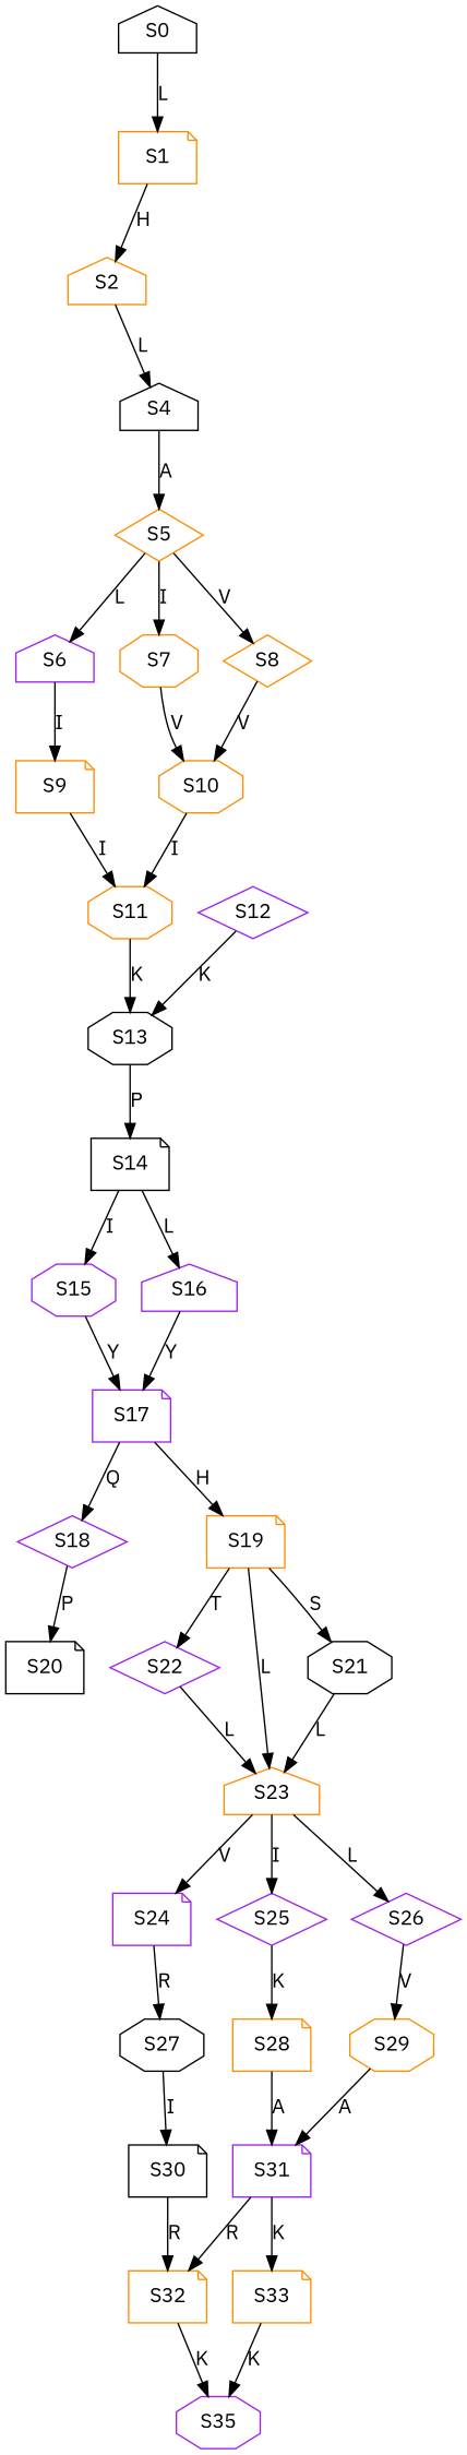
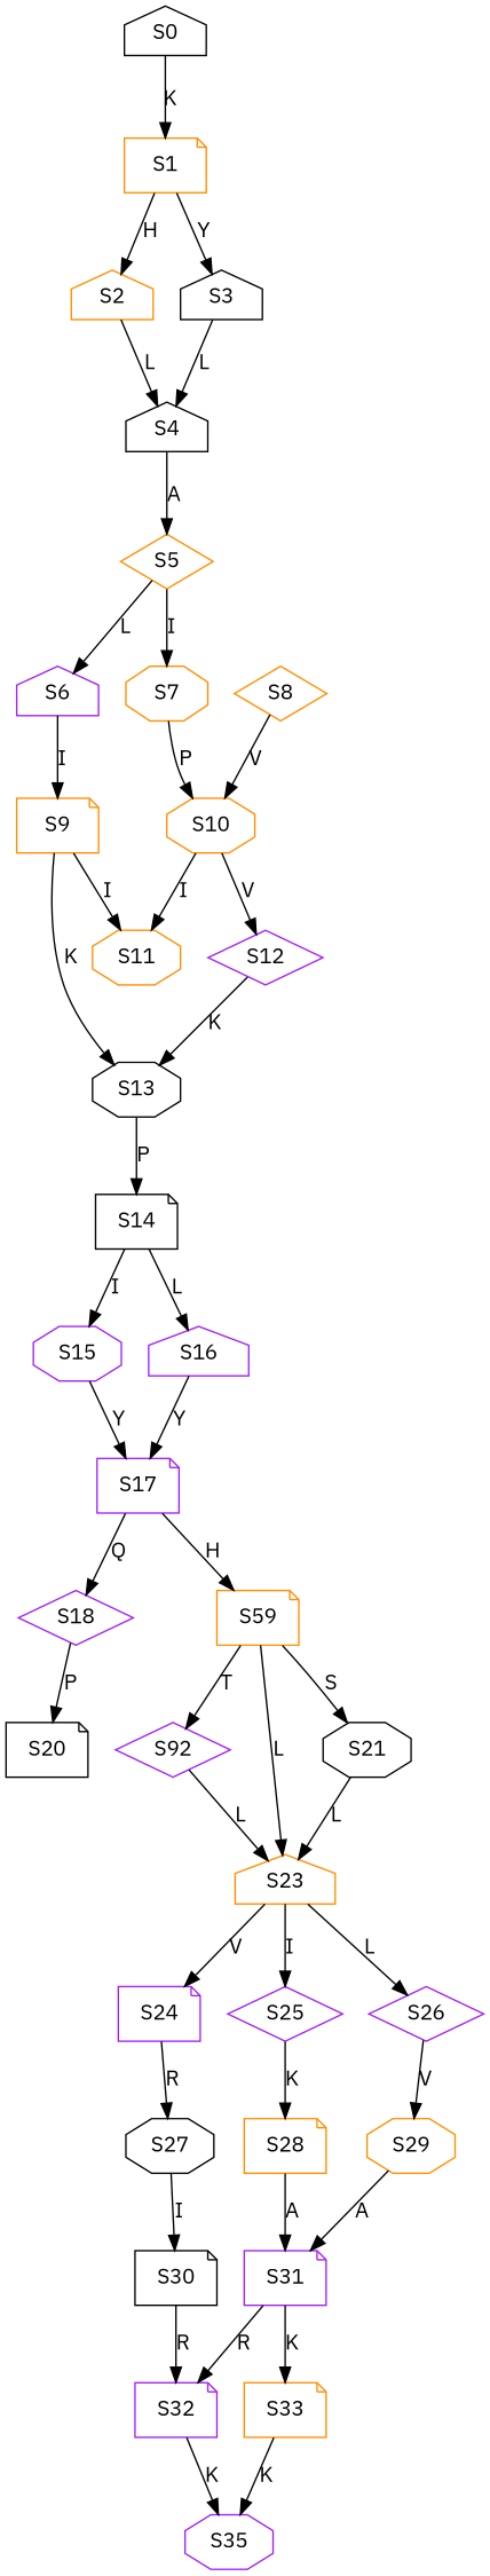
  strict digraph {
    fontname="IBM Plex Sans"
    node [color=darkorange fontname="IBM Plex Sans" shape=note]
    edge [fontname="IBM Plex Sans"]
    S0 [color=black shape=house]
    S1
    S2 [shape=house]
+   S3 [color=black shape=house]
    S4 [color=black shape=house]
    S5 [shape=diamond]
    S6 [color=purple shape=house]
    S7 [shape=octagon]
    S8 [shape=diamond]
    S9
    S10 [shape=octagon]
    S11 [shape=octagon]
    S12 [color=purple shape=diamond]
    S13 [color=black shape=octagon]
    S14 [color=black]
    S15 [color=purple shape=octagon]
    S16 [color=purple shape=house]
    S17 [color=purple]
    S18 [color=purple shape=diamond]
-   S19
+   S19 [label=S59]
    S20 [color=black]
    S21 [color=black shape=octagon]
-   S22 [color=purple shape=diamond]
+   S22 [color=purple shape=diamond label=S92]
    S23 [shape=house]
    S24 [color=purple]
    S25 [color=purple shape=diamond]
    S26 [color=purple shape=diamond]
    S27 [color=black shape=octagon]
    S28
    S29 [shape=octagon]
    S30 [color=black]
    S31 [color=purple]
-   S32
+   S32 [color=purple]
    S33
    S35 [color=purple shape=octagon]
-   S0 -> S1 [label=L]
+   S0 -> S1 [label=K]
    S1 -> S2 [label=H]
+   S1 -> S3 [label=Y]
    S2 -> S4 [label=L]
+   S3 -> S4 [label=L]
    S4 -> S5 [label=A]
    S5 -> S6 [label=L]
    S5 -> S7 [label=I]
-   S5 -> S8 [label=V]
    S6 -> S9 [label=I]
-   S7 -> S10 [label=V]
+   S7 -> S10 [label=P]
    S8 -> S10 [label=V]
    S9 -> S11 [label=I]
    S10 -> S11 [label=I]
-   S11 -> S13 [label=K]
+   S10 -> S12 [label=V]
+   S9 -> S13 [label=K]
    S12 -> S13 [label=K]
    S13 -> S14 [label=P]
    S14 -> S15 [label=I]
    S14 -> S16 [label=L]
    S15 -> S17 [label=Y]
    S16 -> S17 [label=Y]
    S17 -> S18 [label=Q]
    S17 -> S19 [label=H]
    S18 -> S20 [label=P]
    S19 -> S21 [label=S]
    S19 -> S22 [label=T]
    S19 -> S23 [label=L]
    S21 -> S23 [label=L]
    S22 -> S23 [label=L]
    S23 -> S24 [label=V]
    S23 -> S25 [label=I]
    S23 -> S26 [label=L]
    S24 -> S27 [label=R]
    S25 -> S28 [label=K]
    S26 -> S29 [label=V]
    S27 -> S30 [label=I]
    S28 -> S31 [label=A]
    S29 -> S31 [label=A]
    S30 -> S32 [label=R]
    S31 -> S32 [label=R]
    S31 -> S33 [label=K]
    S32 -> S35 [label=K]
    S33 -> S35 [label=K]
  }
